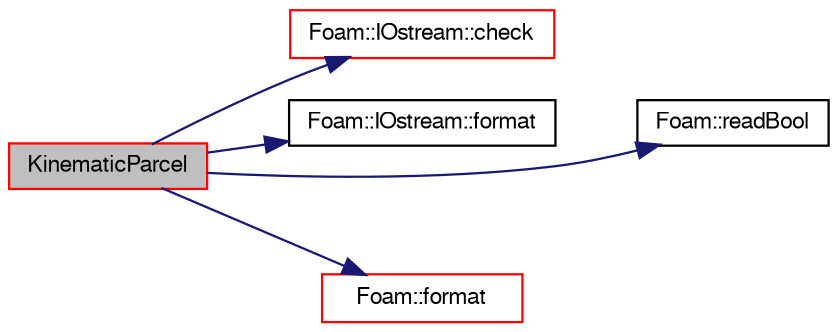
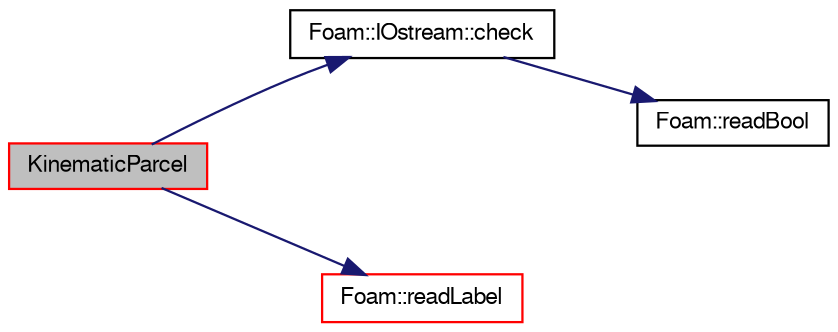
  digraph {
    rankdir=LR
    node [color=red fontname=FreeSans fontsize=10 shape=record]
    edge [color=midnightblue fontname=FreeSans fontsize=10 labelfontname=FreeSans labelfontsize=10 style=solid]
    n1 [fillcolor=grey75 fontcolor=black height=0.2 label=KinematicParcel style=filled width=0.4]
-   n2 [height=0.2 label="Foam::IOstream::check" width=0.4]
-   n3 [color=black height=0.2 label="Foam::IOstream::format" width=0.4]
+   n2 [color=black height=0.2 label="Foam::IOstream::check" width=0.4]
    n4 [color=black height=0.2 label="Foam::readBool" width=0.4]
-   n5 [height=0.2 label="Foam::format" width=0.4]
+   n5 [height=0.2 label="Foam::readLabel" width=0.4]
    n1 -> n2
-   n1 -> n3
-   n1 -> n4
+   n2 -> n4
    n1 -> n5
  }
